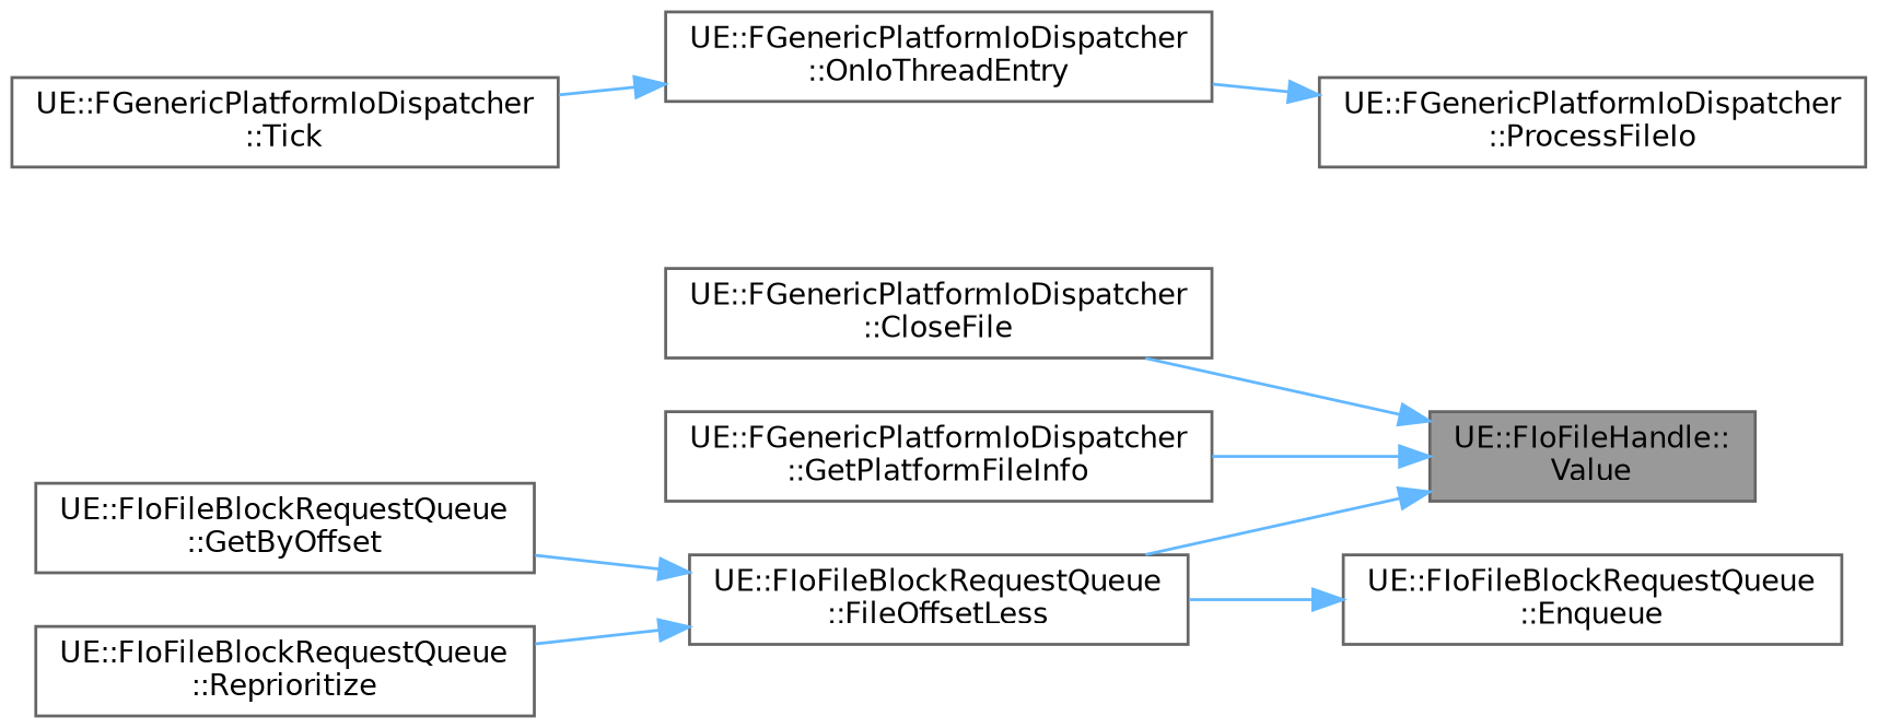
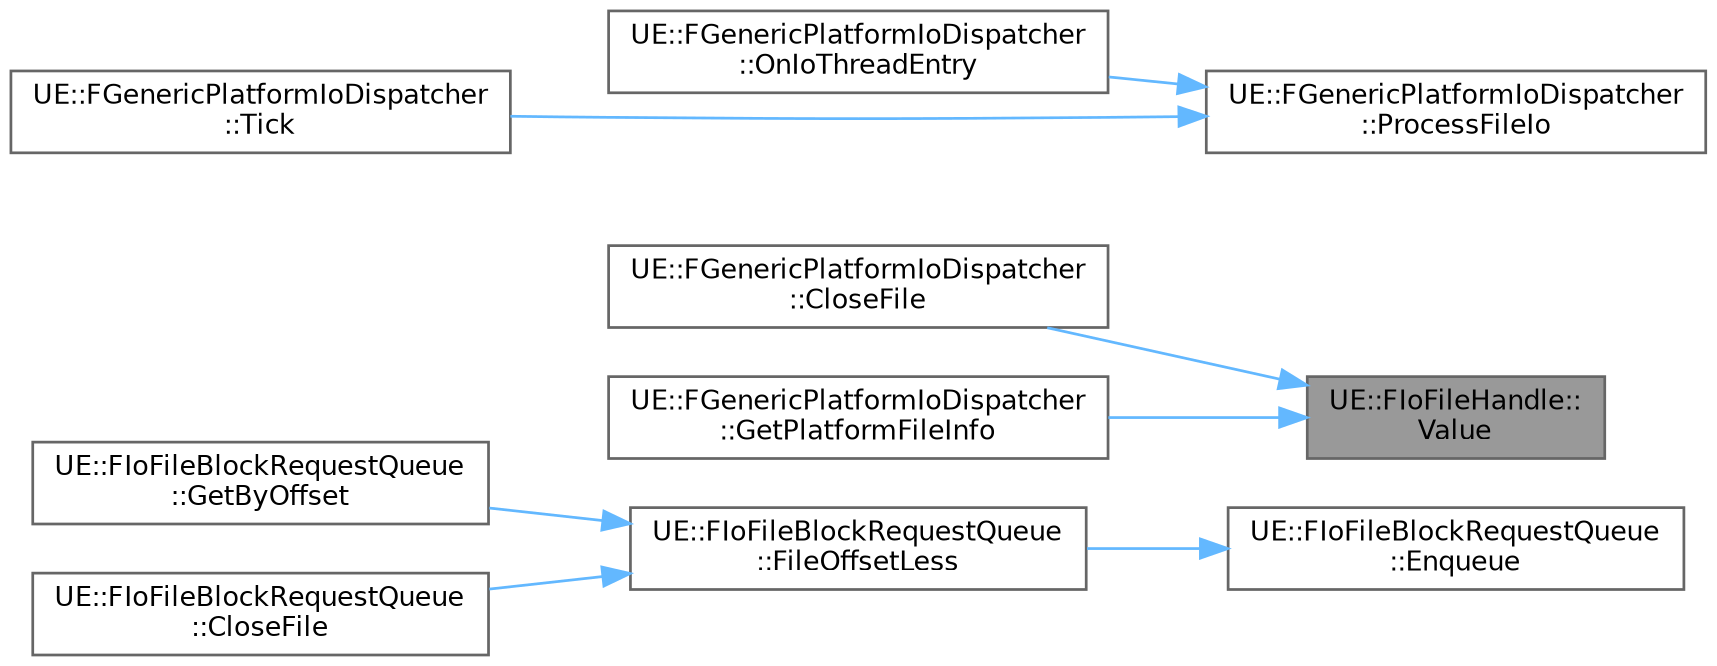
  digraph {
    rankdir=RL
    node [color=grey40 fillcolor=white fontname=Helvetica fontsize=10 shape=box style=filled]
    edge [color=steelblue1 dir=back fontname=Helvetica fontsize=10 labelfontname=Helvetica labelfontsize=10 style=solid]
    n1 [color=gray40 fillcolor=grey60 fontcolor=black height=0.2 label="UE::FIoFileHandle::\lValue" width=0.4]
    n2 [height=0.2 label="UE::FGenericPlatformIoDispatcher\l::CloseFile" width=0.4]
    n3 [height=0.2 label="UE::FIoFileBlockRequestQueue\l::FileOffsetLess" width=0.4]
    n4 [height=0.2 label="UE::FGenericPlatformIoDispatcher\l::GetPlatformFileInfo" width=0.4]
    n5 [height=0.2 label="UE::FIoFileBlockRequestQueue\l::GetByOffset" width=0.4]
-   n6 [height=0.2 label="UE::FIoFileBlockRequestQueue\l::Reprioritize" width=0.4]
+   n6 [height=0.2 label="UE::FIoFileBlockRequestQueue\l::CloseFile" width=0.4]
    n7 [height=0.2 label="UE::FGenericPlatformIoDispatcher\l::ProcessFileIo" width=0.4]
    n8 [height=0.2 label="UE::FGenericPlatformIoDispatcher\l::OnIoThreadEntry" width=0.4]
    n9 [height=0.2 label="UE::FGenericPlatformIoDispatcher\l::Tick" width=0.4]
    n10 [height=0.2 label="UE::FIoFileBlockRequestQueue\l::Enqueue" width=0.4]
    n1 -> n2
-   n1 -> n3
    n1 -> n4
    n3 -> n5
    n3 -> n6
    n7 -> n8
-   n8 -> n9
+   n7 -> n9
    n10 -> n3
  }
